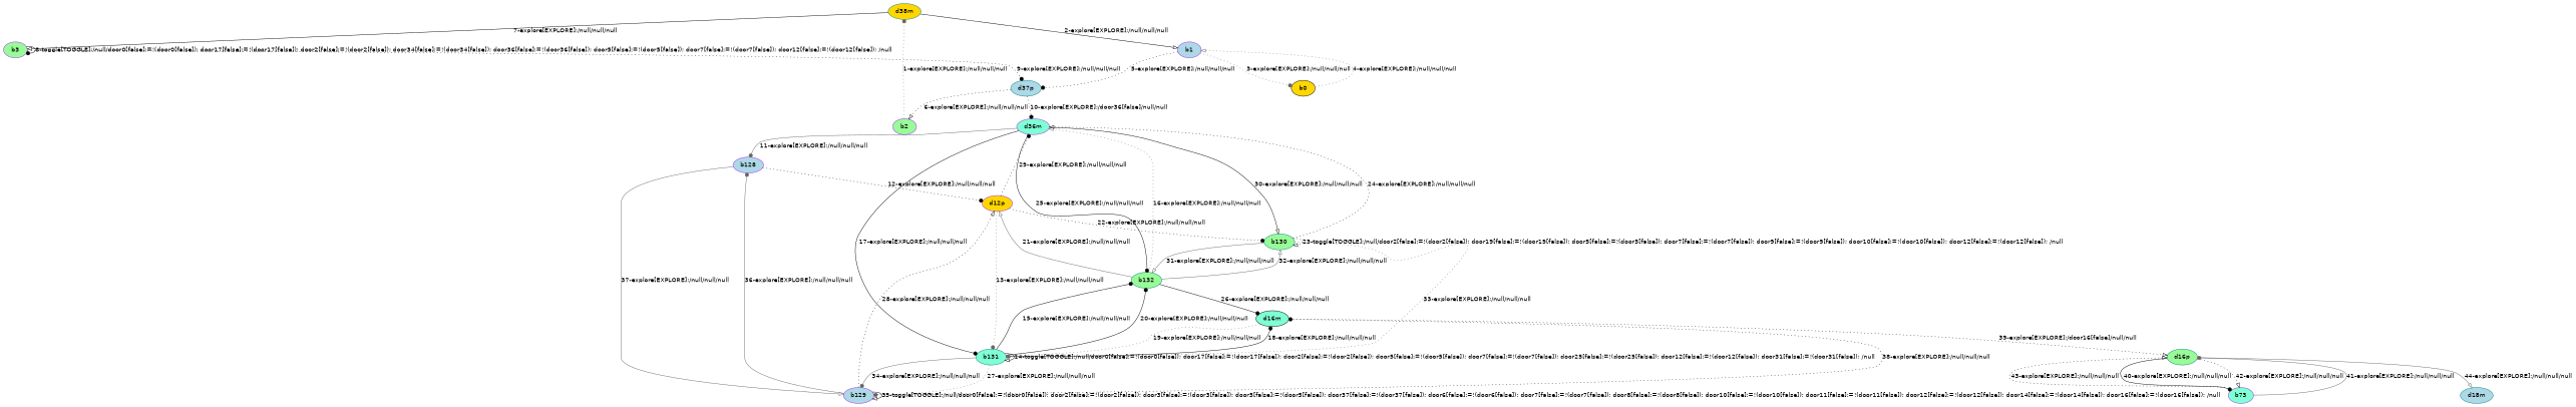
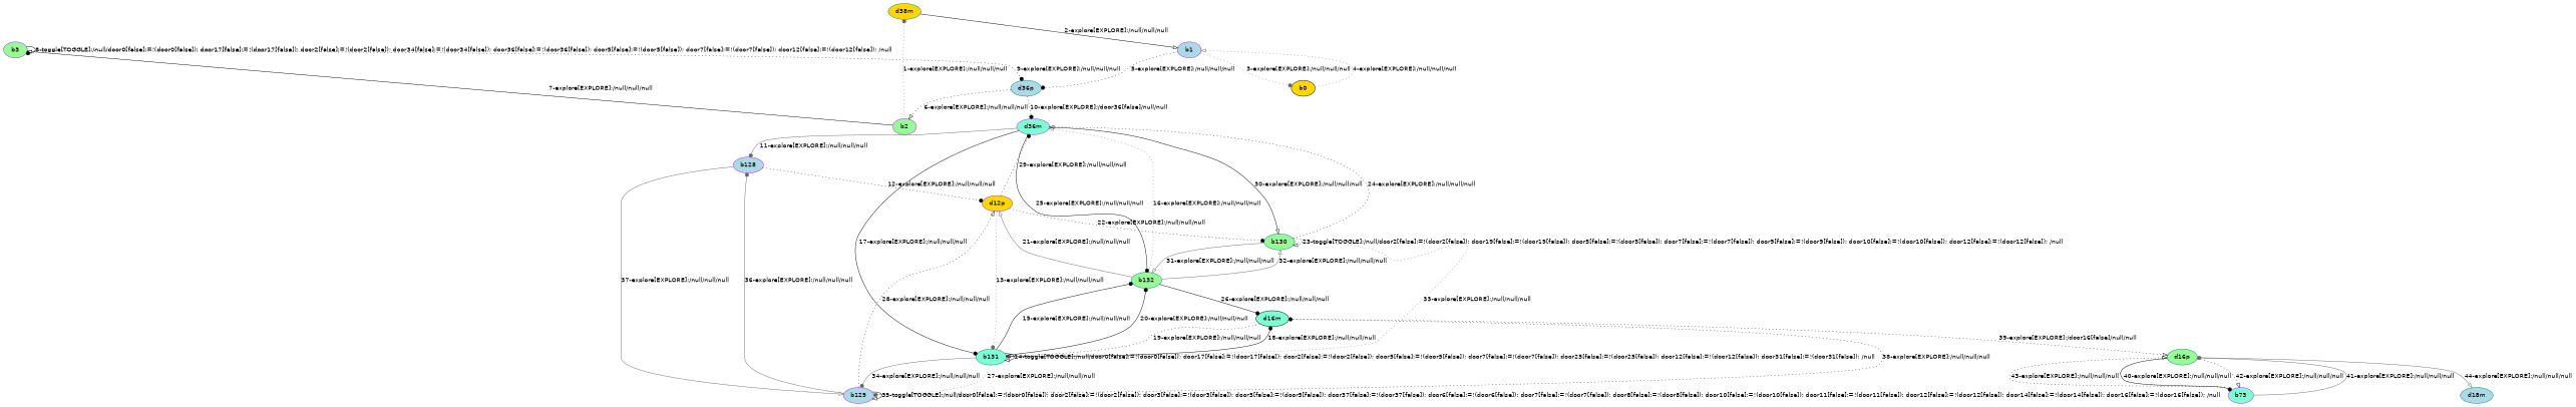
  digraph {
    fontname="DejaVu Sans"
    node [color=purple fillcolor=palegreen fontname="DejaVu Sans" style=filled]
    edge [arrowhead=dot color=black fontname="DejaVu Sans" style=solid]
    d38m [color=teal fillcolor=gold]
    b2
    b3
    b1 [fillcolor=lightblue]
-   d36p [color=teal fillcolor=lightblue label=d37p]
+   d36p [color=teal fillcolor=lightblue]
    b0 [color=black fillcolor=gold]
    d36m [fillcolor=aquamarine]
    b128 [fillcolor=lightblue]
    b131 [color=teal fillcolor=aquamarine]
    b132 [color=teal]
    b130 [color=teal]
    d12p [fillcolor=gold]
    b129 [fillcolor=lightblue]
    d16m [color=black fillcolor=aquamarine]
    d16p [color=teal]
    b73 [fillcolor=aquamarine]
    d18m [color=teal fillcolor=lightblue]
    d38m -> b1 [arrowhead=onormal label="2-explore[EXPLORE];/null/null/null"]
    b2 -> d38m [color=gray40 label="1-explore[EXPLORE];/null/null/null" style=dotted]
-   d38m -> b3 [arrowhead=onormal label="7-explore[EXPLORE];/null/null/null"]
+   b2 -> b3 [arrowhead=onormal label="7-explore[EXPLORE];/null/null/null"]
    b3 -> b3 [label="8-toggle[TOGGLE];/null/door0[false]:=!(door0[false]); door17[false]:=!(door17[false]); door2[false]:=!(door2[false]); door34[false]:=!(door34[false]); door36[false]:=!(door36[false]); door5[false]:=!(door5[false]); door7[false]:=!(door7[false]); door12[false]:=!(door12[false]); /null"]
    b3 -> d36p [label="9-explore[EXPLORE];/null/null/null" style=dotted]
    b1 -> d36p [label="5-explore[EXPLORE];/null/null/null" style=dotted]
    b1 -> b0 [color=gray40 label="3-explore[EXPLORE];/null/null/null" style=dotted]
    d36p -> b2 [arrowhead=onormal label="6-explore[EXPLORE];/null/null/null" style=dotted]
    d36p -> d36m [label="10-explore[EXPLORE];/door36[false]/null/null" style=dotted]
    b0 -> b1 [arrowhead=onormal color=gray40 label="4-explore[EXPLORE];/null/null/null" style=dotted]
    d36m -> b128 [color=gray40 label="11-explore[EXPLORE];/null/null/null"]
    d36m -> b131 [label="17-explore[EXPLORE];/null/null/null"]
    d36m -> b132 [label="25-explore[EXPLORE];/null/null/null"]
    d36m -> b130 [arrowhead=onormal label="30-explore[EXPLORE];/null/null/null"]
    b128 -> d12p [label="12-explore[EXPLORE];/null/null/null" style=dotted]
    b128 -> b129 [arrowhead=onormal color=gray40 label="37-explore[EXPLORE];/null/null/null"]
    b131 -> b131 [arrowhead=onormal label="14-toggle[TOGGLE];/null/door0[false]:=!(door0[false]); door17[false]:=!(door17[false]); door2[false]:=!(door2[false]); door5[false]:=!(door5[false]); door7[false]:=!(door7[false]); door25[false]:=!(door25[false]); door12[false]:=!(door12[false]); door31[false]:=!(door31[false]); /null"]
    b131 -> b132 [label="15-explore[EXPLORE];/null/null/null"]
    b131 -> b132 [label="20-explore[EXPLORE];/null/null/null"]
    b131 -> b129 [color=gray40 label="27-explore[EXPLORE];/null/null/null" style=dotted]
    b131 -> b129 [color=gray40 label="34-explore[EXPLORE];/null/null/null"]
    b131 -> d16m [label="18-explore[EXPLORE];/null/null/null"]
    b132 -> d36m [arrowhead=onormal color=gray40 label="16-explore[EXPLORE];/null/null/null" style=dotted]
    b132 -> b130 [arrowhead=onormal color=gray40 label="32-explore[EXPLORE];/null/null/null"]
    b132 -> d12p [arrowhead=onormal color=gray40 label="21-explore[EXPLORE];/null/null/null"]
    b132 -> d16m [label="26-explore[EXPLORE];/null/null/null"]
    b130 -> d36m [arrowhead=onormal label="24-explore[EXPLORE];/null/null/null" style=dotted]
    b130 -> b131 [color=gray40 label="33-explore[EXPLORE];/null/null/null" style=dotted]
    b130 -> b132 [arrowhead=onormal color=gray40 label="31-explore[EXPLORE];/null/null/null"]
    b130 -> b130 [arrowhead=onormal label="23-toggle[TOGGLE];/null/door2[false]:=!(door2[false]); door19[false]:=!(door19[false]); door5[false]:=!(door5[false]); door7[false]:=!(door7[false]); door9[false]:=!(door9[false]); door10[false]:=!(door10[false]); door12[false]:=!(door12[false]); /null" style=dotted]
    d12p -> d36m [label="29-explore[EXPLORE];/null/null/null" style=dotted]
    d12p -> b131 [color=gray40 label="13-explore[EXPLORE];/null/null/null" style=dotted]
    d12p -> b130 [label="22-explore[EXPLORE];/null/null/null" style=dotted]
    b129 -> b128 [color=gray40 label="36-explore[EXPLORE];/null/null/null"]
    b129 -> d12p [arrowhead=onormal label="28-explore[EXPLORE];/null/null/null" style=dotted]
    b129 -> b129 [arrowhead=onormal label="35-toggle[TOGGLE];/null/door0[false]:=!(door0[false]); door2[false]:=!(door2[false]); door3[false]:=!(door3[false]); door5[false]:=!(door5[false]); door37[false]:=!(door37[false]); door6[false]:=!(door6[false]); door7[false]:=!(door7[false]); door8[false]:=!(door8[false]); door10[false]:=!(door10[false]); door11[false]:=!(door11[false]); door12[false]:=!(door12[false]); door14[false]:=!(door14[false]); door16[false]:=!(door16[false]); /null"]
    b129 -> d16m [label="38-explore[EXPLORE];/null/null/null" style=dotted]
-   d16m -> b131 [arrowhead=onormal color=gray40 label="19-explore[EXPLORE];/null/null/null" style=dotted]
+   d16m -> b131 [arrowhead=onormal label="19-explore[EXPLORE];/null/null/null" style=dotted]
    d16m -> d16p [arrowhead=onormal label="39-explore[EXPLORE];/door16[false]/null/null" style=dotted]
    d16p -> b73 [label="40-explore[EXPLORE];/null/null/null"]
    d16p -> b73 [arrowhead=onormal label="42-explore[EXPLORE];/null/null/null" style=dotted]
    d16p -> d18m [arrowhead=onormal color=gray40 label="44-explore[EXPLORE];/null/null/null"]
    b73 -> d16p [color=gray40 label="41-explore[EXPLORE];/null/null/null"]
    b73 -> d16p [arrowhead=onormal label="43-explore[EXPLORE];/null/null/null" style=dotted]
  }
